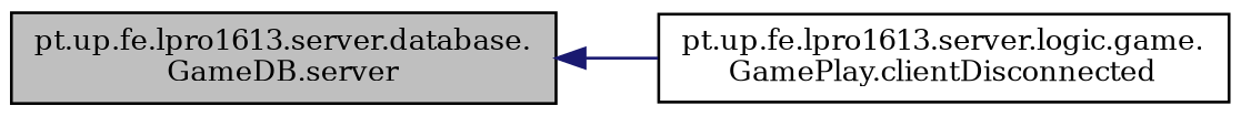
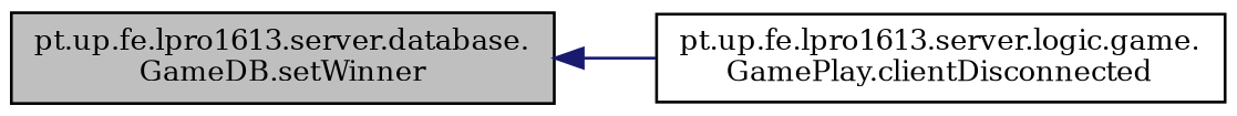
  digraph {
    rankdir=LR
    fontname="DejaVu Serif"
    node [color=black fontname="DejaVu Serif" fontsize=10 shape=record style=filled]
-   n1 [fillcolor=grey75 fontcolor=black height=0.2 label="pt.up.fe.lpro1613.server.database.\lGameDB.server" width=0.4]
+   n1 [fillcolor=grey75 fontcolor=black height=0.2 label="pt.up.fe.lpro1613.server.database.\lGameDB.setWinner" width=0.4]
    n2 [fillcolor=white height=0.2 label="pt.up.fe.lpro1613.server.logic.game.\lGamePlay.clientDisconnected" width=0.4]
    n1 -> n2 [color=midnightblue dir=back fontname="DejaVu Serif" fontsize=10 labelfontname=Helvetica labelfontsize=10 style=solid]
  }
